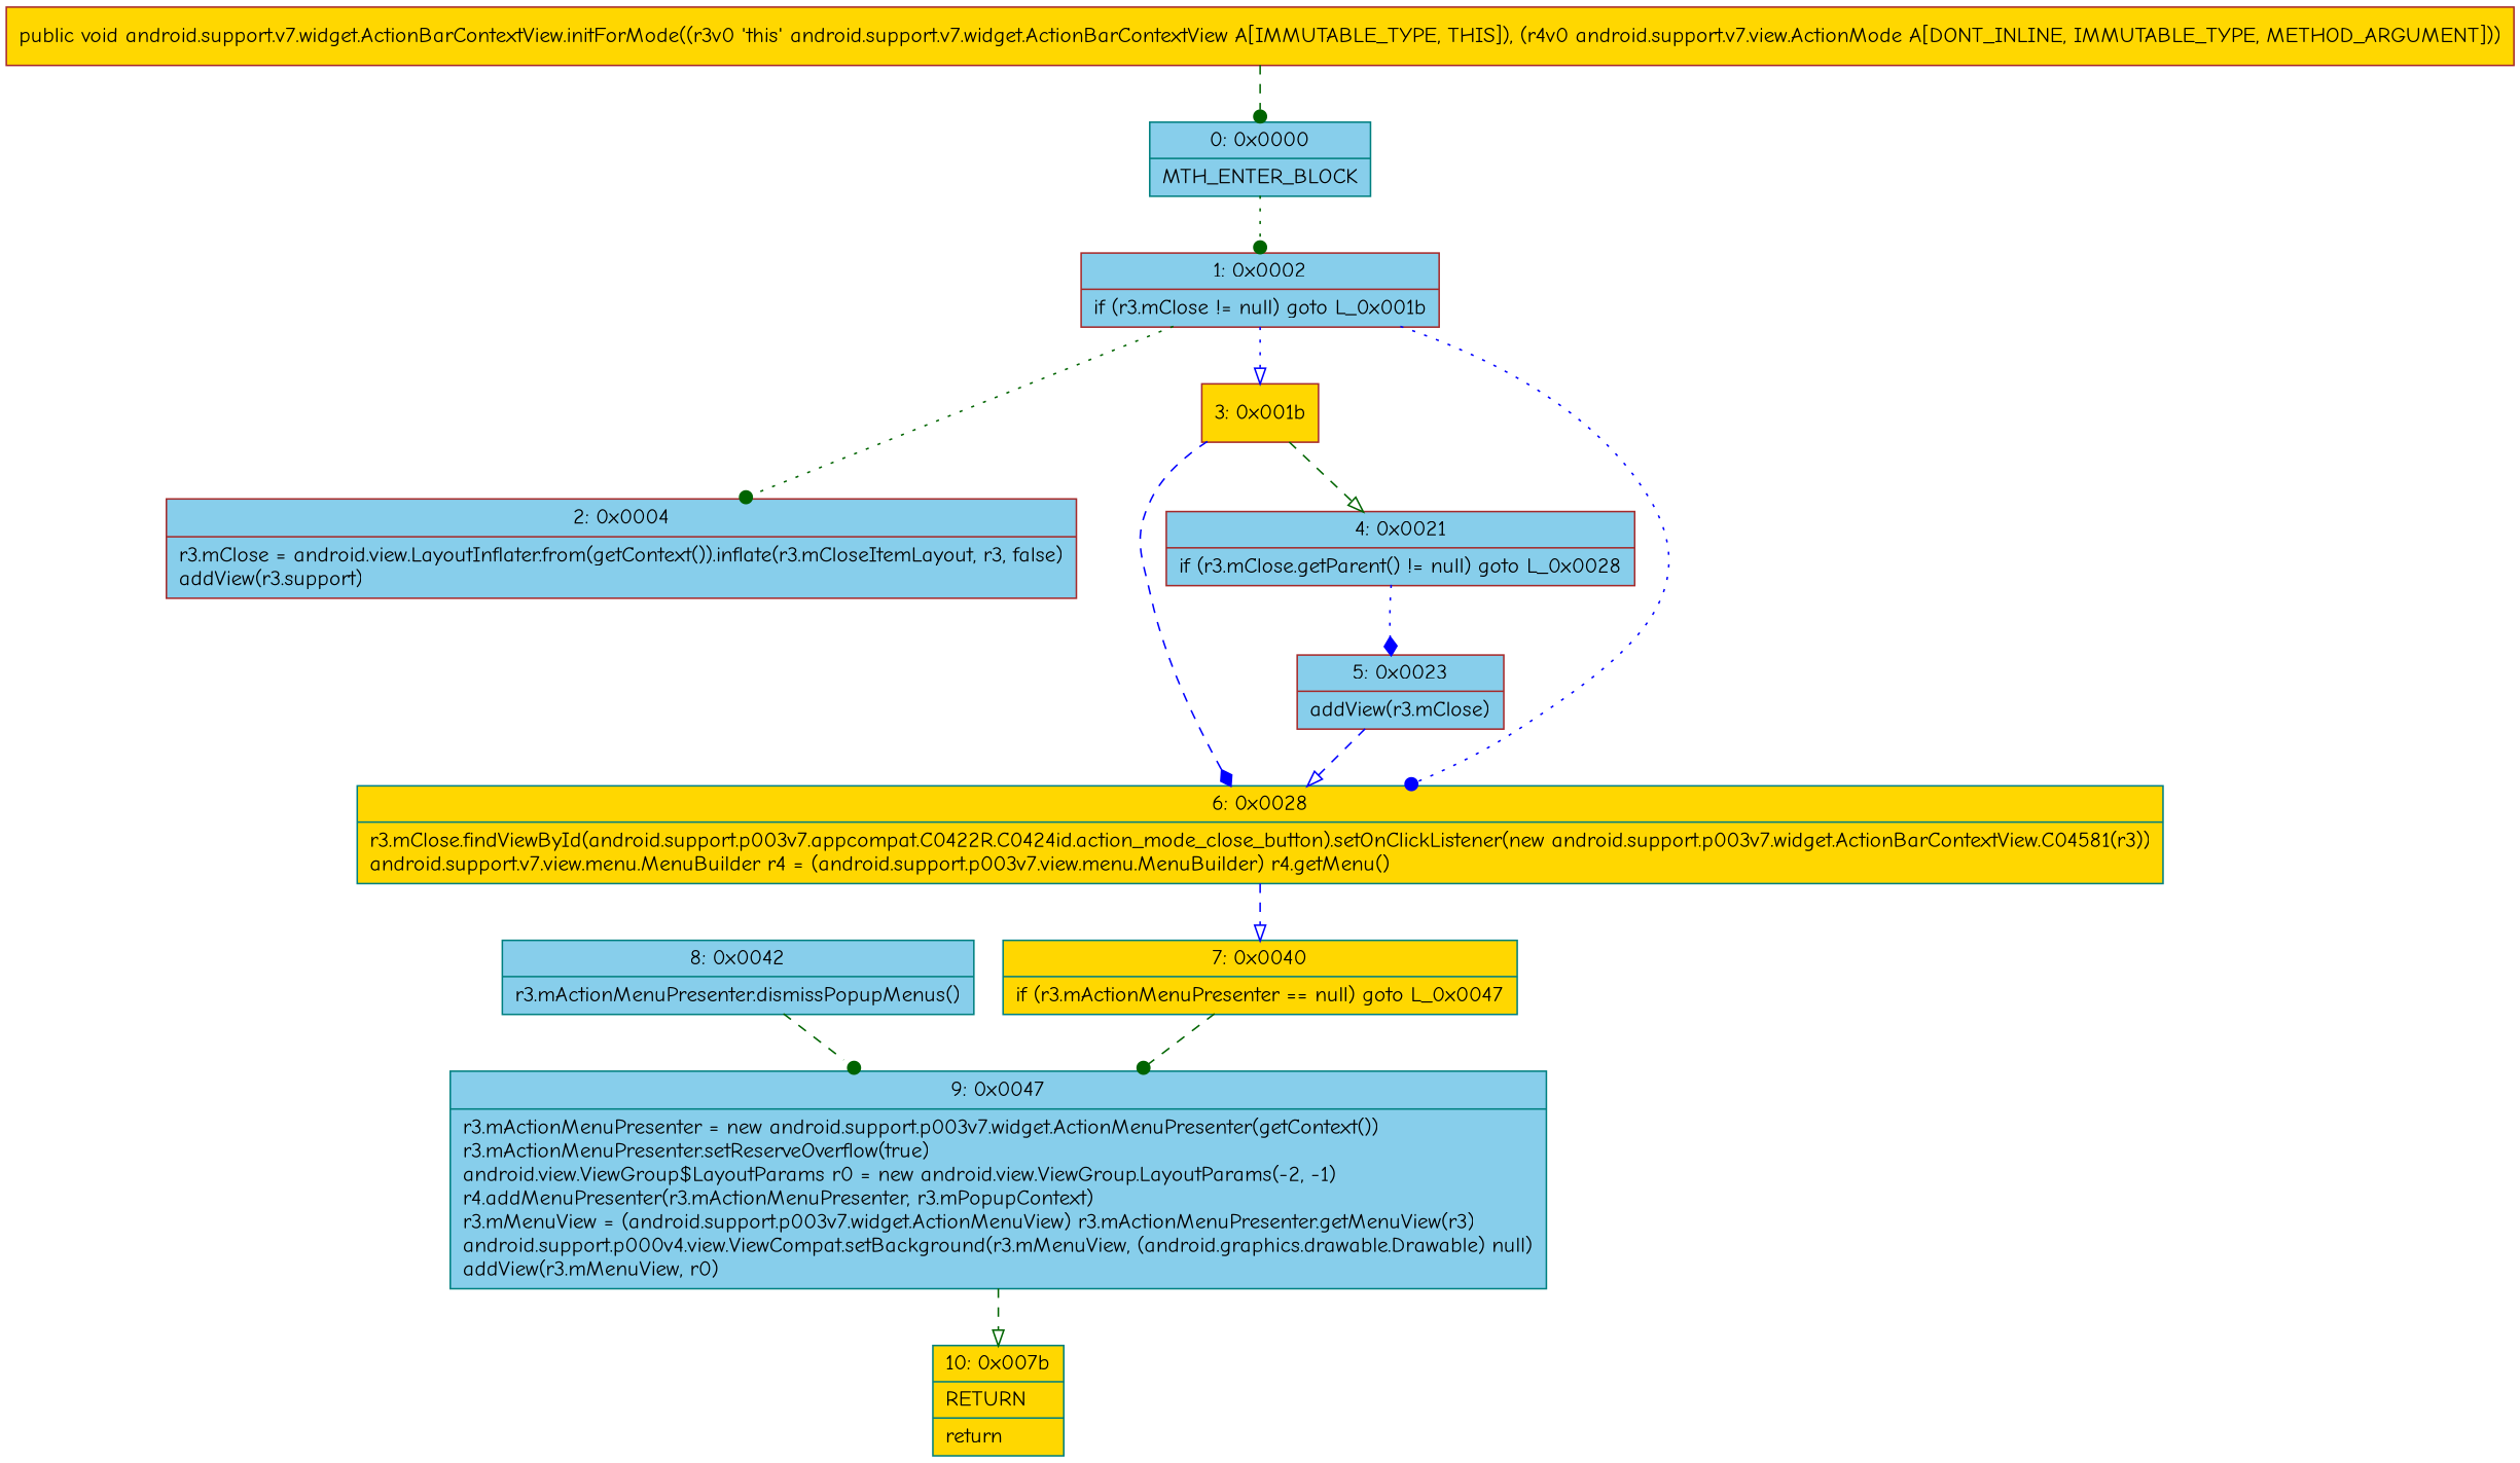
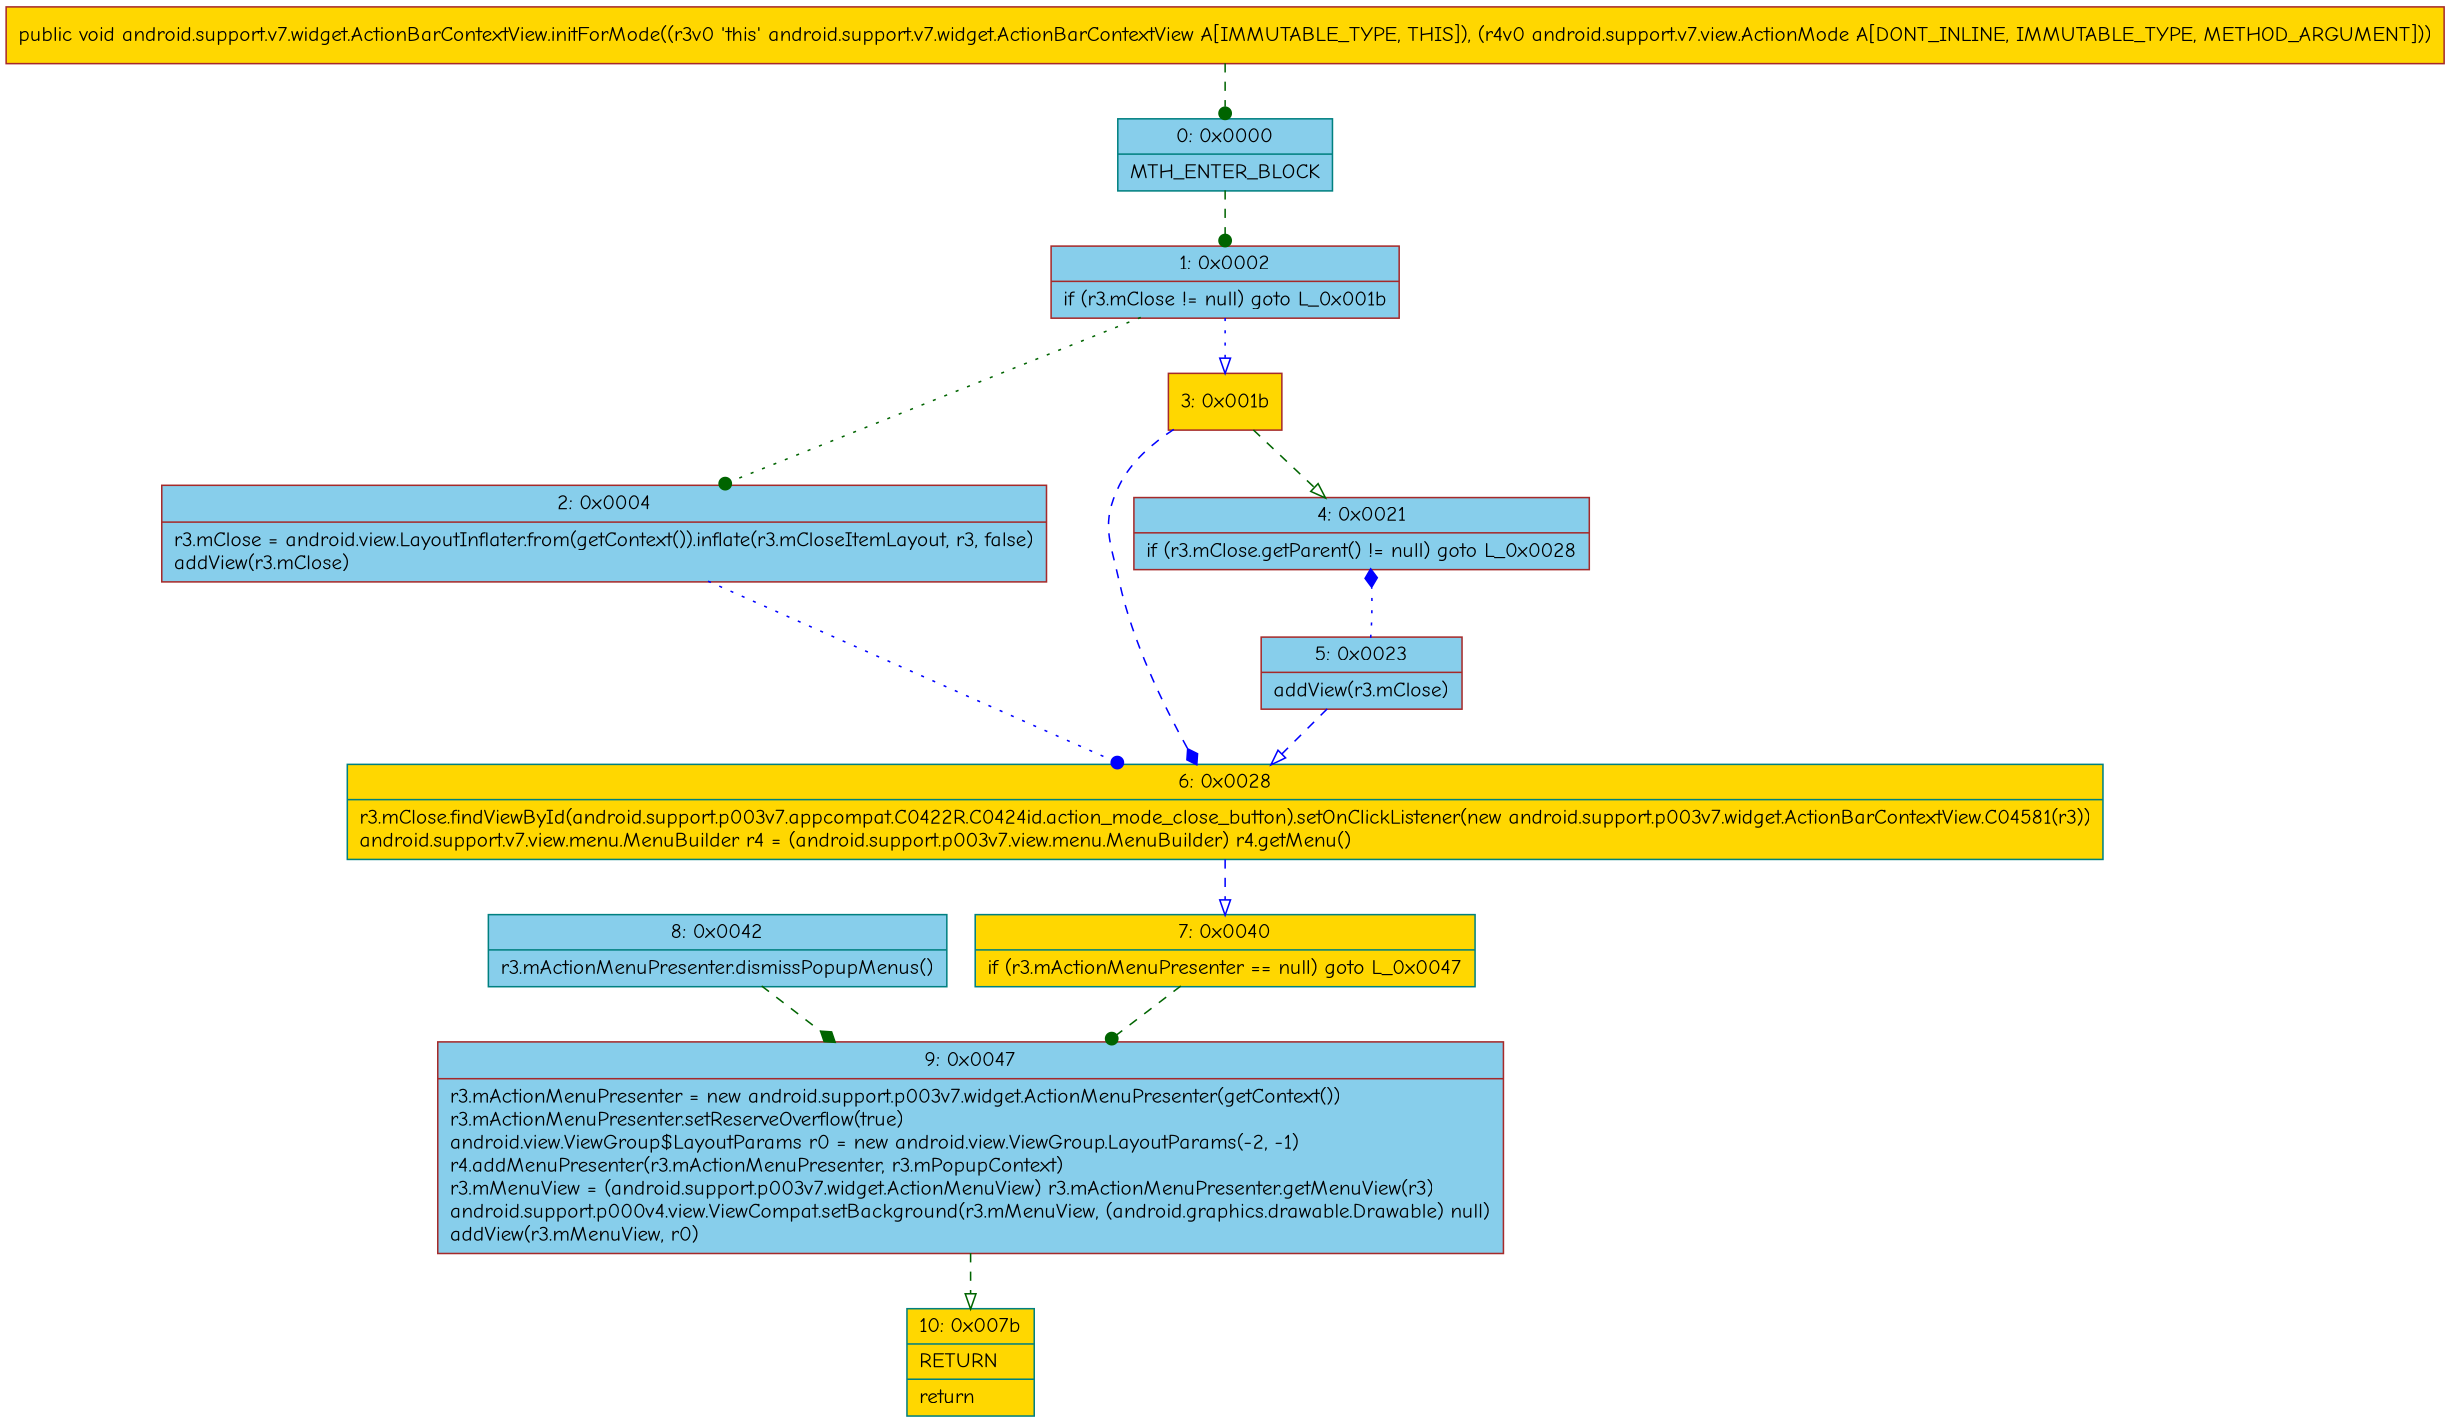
  digraph {
    fontname="Comic Neue"
    node [color=teal fillcolor=skyblue fontname="Comic Neue" shape=record style=filled]
    edge [arrowhead=dot color=darkgreen fontname="Comic Neue" style=dashed]
    n1 [label="{0\:\ 0x0000|MTH_ENTER_BLOCK\l}"]
    n2 [color=brown label="{1\:\ 0x0002|if (r3.mClose != null) goto L_0x001b\l}"]
-   n3 [color=brown label="{2\:\ 0x0004|r3.mClose = android.view.LayoutInflater.from(getContext()).inflate(r3.mCloseItemLayout, r3, false)\laddView(r3.support)\l}"]
+   n3 [color=brown label="{2\:\ 0x0004|r3.mClose = android.view.LayoutInflater.from(getContext()).inflate(r3.mCloseItemLayout, r3, false)\laddView(r3.mClose)\l}"]
    n4 [color=brown fillcolor=gold label="{3\:\ 0x001b}"]
    n5 [fillcolor=gold label="{6\:\ 0x0028|r3.mClose.findViewById(android.support.p003v7.appcompat.C0422R.C0424id.action_mode_close_button).setOnClickListener(new android.support.p003v7.widget.ActionBarContextView.C04581(r3))\landroid.support.v7.view.menu.MenuBuilder r4 = (android.support.p003v7.view.menu.MenuBuilder) r4.getMenu()\l}"]
    n6 [color=brown label="{4\:\ 0x0021|if (r3.mClose.getParent() != null) goto L_0x0028\l}"]
    n7 [fillcolor=gold label="{7\:\ 0x0040|if (r3.mActionMenuPresenter == null) goto L_0x0047\l}"]
    n8 [color=brown label="{5\:\ 0x0023|addView(r3.mClose)\l}"]
-   n9 [label="{9\:\ 0x0047|r3.mActionMenuPresenter = new android.support.p003v7.widget.ActionMenuPresenter(getContext())\lr3.mActionMenuPresenter.setReserveOverflow(true)\landroid.view.ViewGroup$LayoutParams r0 = new android.view.ViewGroup.LayoutParams(\-2, \-1)\lr4.addMenuPresenter(r3.mActionMenuPresenter, r3.mPopupContext)\lr3.mMenuView = (android.support.p003v7.widget.ActionMenuView) r3.mActionMenuPresenter.getMenuView(r3)\landroid.support.p000v4.view.ViewCompat.setBackground(r3.mMenuView, (android.graphics.drawable.Drawable) null)\laddView(r3.mMenuView, r0)\l}"]
+   n9 [color=brown label="{9\:\ 0x0047|r3.mActionMenuPresenter = new android.support.p003v7.widget.ActionMenuPresenter(getContext())\lr3.mActionMenuPresenter.setReserveOverflow(true)\landroid.view.ViewGroup$LayoutParams r0 = new android.view.ViewGroup.LayoutParams(\-2, \-1)\lr4.addMenuPresenter(r3.mActionMenuPresenter, r3.mPopupContext)\lr3.mMenuView = (android.support.p003v7.widget.ActionMenuView) r3.mActionMenuPresenter.getMenuView(r3)\landroid.support.p000v4.view.ViewCompat.setBackground(r3.mMenuView, (android.graphics.drawable.Drawable) null)\laddView(r3.mMenuView, r0)\l}"]
    n10 [label="{8\:\ 0x0042|r3.mActionMenuPresenter.dismissPopupMenus()\l}"]
    n11 [fillcolor=gold label="{10\:\ 0x007b|RETURN\l|return\l}"]
    n12 [color=brown fillcolor=gold label="{public void android.support.v7.widget.ActionBarContextView.initForMode((r3v0 'this' android.support.v7.widget.ActionBarContextView A[IMMUTABLE_TYPE, THIS]), (r4v0 android.support.v7.view.ActionMode A[DONT_INLINE, IMMUTABLE_TYPE, METHOD_ARGUMENT])) }"]
-   n1 -> n2 [style=dotted]
+   n1 -> n2
    n2 -> n3 [style=dotted]
    n2 -> n4 [arrowhead=onormal color=blue style=dotted]
-   n2 -> n5 [color=blue style=dotted]
+   n3 -> n5 [color=blue style=dotted]
    n4 -> n5 [arrowhead=diamond color=blue]
    n4 -> n6 [arrowhead=onormal]
    n5 -> n7 [arrowhead=onormal color=blue]
-   n6 -> n8 [arrowhead=diamond color=blue style=dotted]
+   n8 -> n6 [arrowhead=diamond color=blue style=dotted]
    n7 -> n9
    n8 -> n5 [arrowhead=onormal color=blue]
    n9 -> n11 [arrowhead=onormal]
-   n10 -> n9
+   n10 -> n9 [arrowhead=diamond]
    n12 -> n1
  }
